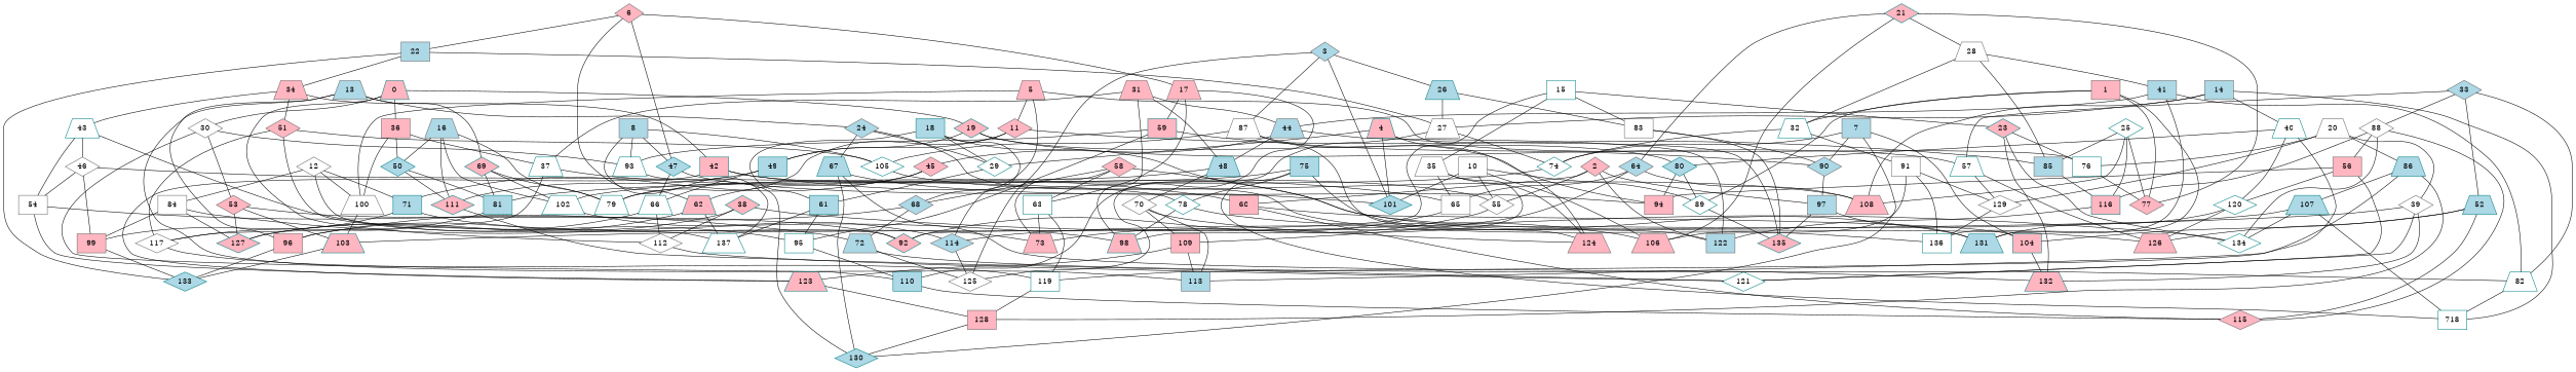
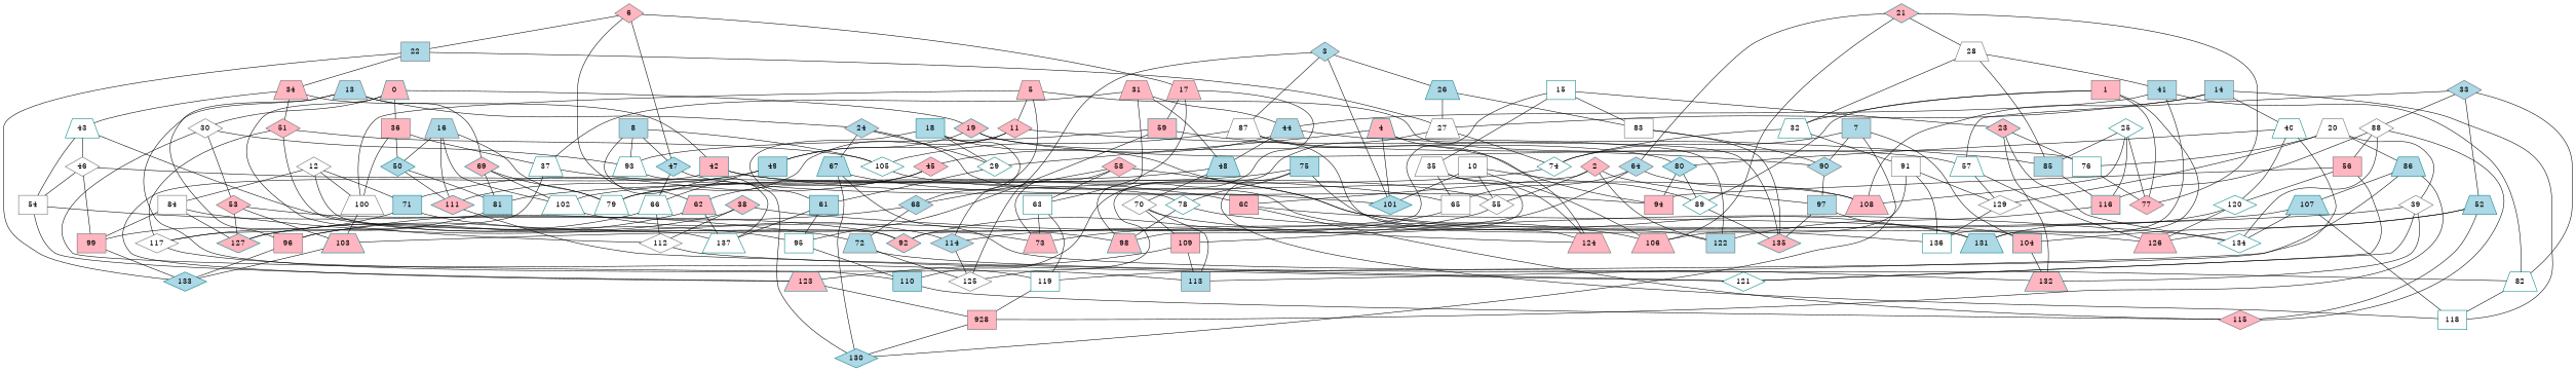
  graph {
    node [color=gray40 fillcolor=white shape=diamond style=filled]
    1 [fillcolor=lightpink shape=box]
    32 [color=teal shape=trapezium]
    77 [fillcolor=lightpink]
    89 [color=teal]
    131 [color=teal fillcolor=lightblue shape=trapezium]
    74 [color=teal]
    91 [shape=box]
    135 [color=teal fillcolor=lightpink]
    2 [fillcolor=lightpink]
    55
    60 [fillcolor=lightpink shape=box]
    97 [fillcolor=lightblue shape=box]
    122 [fillcolor=lightblue shape=box]
    73 [fillcolor=lightpink shape=trapezium]
    104 [color=teal fillcolor=lightpink shape=box]
    115 [fillcolor=lightpink]
    3 [fillcolor=lightblue]
    26 [color=teal fillcolor=lightblue shape=trapezium]
    87 [shape=trapezium]
    101 [color=teal fillcolor=lightblue]
    125
    27 [shape=trapezium]
    83 [shape=box]
    124 [fillcolor=lightpink shape=trapezium]
    105 [color=teal]
    94 [fillcolor=lightpink shape=box]
    4 [color=teal fillcolor=lightpink shape=trapezium]
    29 [color=teal]
    61 [color=teal fillcolor=lightblue shape=box]
    5 [fillcolor=lightpink shape=trapezium]
    11 [fillcolor=lightpink]
    68 [fillcolor=lightblue]
    76 [color=teal shape=box]
    100 [shape=trapezium]
    49 [color=teal fillcolor=lightblue shape=box]
    79 [color=teal shape=trapezium]
    85 [fillcolor=lightblue shape=box]
    96 [fillcolor=lightpink shape=box]
    72 [fillcolor=lightblue shape=trapezium]
    103 [color=teal fillcolor=lightpink shape=trapezium]
    6 [fillcolor=lightpink]
    17 [fillcolor=lightpink shape=trapezium]
    22 [fillcolor=lightblue shape=box]
    47 [color=teal fillcolor=lightblue]
    62 [color=teal fillcolor=lightpink shape=trapezium]
    59 [color=teal fillcolor=lightpink shape=box]
    63 [color=teal shape=box]
    110 [color=teal fillcolor=lightblue shape=box]
    34 [fillcolor=lightpink shape=trapezium]
    133 [color=teal fillcolor=lightblue]
    66 [color=teal shape=trapezium]
    137 [color=teal shape=trapezium]
    127 [color=teal fillcolor=lightpink]
    7 [fillcolor=lightblue shape=box]
    90 [fillcolor=lightblue]
    130 [color=teal fillcolor=lightblue]
    81 [color=teal fillcolor=lightblue shape=box]
    132 [color=teal fillcolor=lightpink shape=trapezium]
    8 [fillcolor=lightblue shape=box]
    93 [color=teal shape=trapezium]
    108 [fillcolor=lightpink shape=trapezium]
    n62 [color=teal fillcolor=lightpink label=0 shape=trapezium]
    19 [color=teal fillcolor=lightpink]
    30
    36 [fillcolor=lightpink shape=box]
    112
    57 [color=teal shape=trapezium]
    80 [color=teal fillcolor=lightblue]
    53 [fillcolor=lightpink]
    50 [color=teal fillcolor=lightblue]
    37 [color=teal shape=trapezium]
    121 [color=teal]
    10 [shape=box]
    106 [fillcolor=lightpink shape=trapezium]
    111 [color=teal fillcolor=lightpink]
    116 [color=teal fillcolor=lightpink shape=box]
    12
    71 [color=teal fillcolor=lightblue shape=box]
    84 [shape=box]
    92 [color=teal fillcolor=lightpink]
    99 [fillcolor=lightpink shape=box]
    98 [color=teal fillcolor=lightpink shape=trapezium]
    13 [fillcolor=lightblue shape=trapezium]
    24 [fillcolor=lightblue]
    69 [color=teal fillcolor=lightpink]
    113 [fillcolor=lightblue shape=box]
    67 [color=teal fillcolor=lightblue shape=trapezium]
    136 [color=teal shape=box]
    102 [color=teal shape=trapezium]
    14 [fillcolor=lightblue shape=box]
    40 [color=teal shape=trapezium]
-   118 [color=teal shape=box label=718]
+   118 [color=teal shape=box]
    120 [color=teal]
    15 [color=teal shape=box]
    23 [color=teal fillcolor=lightpink]
    35 [shape=trapezium]
    134 [color=teal]
    65 [shape=box]
    16 [fillcolor=lightblue shape=trapezium]
    114 [fillcolor=lightblue]
    95 [color=teal shape=box]
    119 [color=teal shape=box]
    18 [color=teal fillcolor=lightblue shape=box]
    129
    126 [fillcolor=lightpink shape=trapezium]
    20 [shape=trapezium]
    39
    86 [color=teal fillcolor=lightblue shape=trapezium]
    107 [color=teal fillcolor=lightblue shape=trapezium]
-   128 [fillcolor=lightpink shape=box]
+   128 [fillcolor=lightpink shape=box label=928]
    21 [color=teal fillcolor=lightpink]
    28 [shape=trapezium]
    64 [fillcolor=lightblue]
    41 [fillcolor=lightblue shape=box]
    109 [fillcolor=lightpink shape=box]
    42 [color=teal fillcolor=lightpink shape=box]
    43 [color=teal shape=trapezium]
    51 [fillcolor=lightpink]
    25 [color=teal]
    44 [fillcolor=lightblue shape=trapezium]
    82 [color=teal shape=trapezium]
    31 [fillcolor=lightpink shape=trapezium]
    48 [color=teal fillcolor=lightblue shape=trapezium]
    117
    45 [fillcolor=lightpink]
    70
    33 [fillcolor=lightblue]
    52 [color=teal fillcolor=lightblue shape=trapezium]
    88
    56 [fillcolor=lightpink shape=box]
    123 [color=teal fillcolor=lightpink shape=trapezium]
    46
    54 [shape=box]
    38 [color=teal fillcolor=lightpink]
    78 [color=teal]
    58 [fillcolor=lightpink]
    75 [color=teal fillcolor=lightblue shape=box]
    1 -- 32
    1 -- 77
    1 -- 89
    1 -- 131
    32 -- 74
    32 -- 91
    89 -- 135
    74 -- 81
    91 -- 106
    91 -- 136
    91 -- 129
    2 -- 55
    2 -- 60
    2 -- 97
    2 -- 122
    55 -- 73
    60 -- 104
    60 -- 115
    97 -- 131
    97 -- 135
    104 -- 132
    3 -- 26
    3 -- 87
    3 -- 101
    3 -- 125
    26 -- 27
    26 -- 83
    87 -- 124
    87 -- 105
    87 -- 94
    27 -- 74
    27 -- 125
    83 -- 135
    83 -- 90
    105 -- 108
    4 -- 135
    4 -- 101
    4 -- 124
    4 -- 29
    29 -- 61
    61 -- 137
    61 -- 95
    5 -- 11
    5 -- 68
    5 -- 76
    5 -- 100
    11 -- 49
    11 -- 79
    11 -- 85
    68 -- 96
    68 -- 72
    76 -- 77
    100 -- 103
    49 -- 66
    49 -- 111
    85 -- 116
    96 -- 133
    72 -- 125
    72 -- 82
    103 -- 133
    6 -- 17
    6 -- 22
    6 -- 47
    6 -- 62
    17 -- 59
    17 -- 63
    17 -- 110
    22 -- 27
    22 -- 34
    22 -- 133
    47 -- 101
    47 -- 66
    62 -- 137
    62 -- 127
    59 -- 90
    59 -- 93
    59 -- 95
    63 -- 73
    63 -- 119
    110 -- 115
    34 -- 42
    34 -- 43
    34 -- 51
    66 -- 127
    66 -- 112
    7 -- 74
    7 -- 104
    7 -- 90
    7 -- 130
    90 -- 97
    81 -- 117
    8 -- 105
    8 -- 47
    8 -- 137
    8 -- 93
    93 -- 130
    n62 -- 19
    n62 -- 30
    n62 -- 36
    n62 -- 112
    19 -- 49
    19 -- 57
    19 -- 80
    30 -- 110
    30 -- 93
    30 -- 53
    36 -- 100
    36 -- 50
    36 -- 37
    112 -- 121
    57 -- 129
    57 -- 126
    80 -- 89
    80 -- 94
    53 -- 103
    53 -- 127
    53 -- 92
    50 -- 81
    50 -- 111
    37 -- 60
    37 -- 117
    10 -- 89
    10 -- 55
    10 -- 101
    10 -- 106
    111 -- 121
    116 -- 122
    12 -- 100
    12 -- 71
    12 -- 84
    12 -- 92
    71 -- 73
    71 -- 99
    84 -- 127
    84 -- 99
    84 -- 98
    99 -- 133
    13 -- 96
    13 -- 24
    13 -- 69
    13 -- 113
    24 -- 29
    24 -- 67
    24 -- 136
    69 -- 79
    69 -- 81
    69 -- 102
    67 -- 94
    67 -- 130
    67 -- 132
    102 -- 114
    14 -- 27
    14 -- 108
    14 -- 40
    14 -- 118
    40 -- 80
    40 -- 113
    40 -- 120
    120 -- 131
    120 -- 126
    15 -- 83
    15 -- 92
    15 -- 23
    15 -- 35
    23 -- 76
    23 -- 132
    23 -- 134
    35 -- 124
    35 -- 98
    35 -- 65
    65 -- 92
    16 -- 79
    16 -- 50
    16 -- 111
    16 -- 102
    114 -- 125
    95 -- 110
    119 -- 128
    18 -- 131
    18 -- 29
    18 -- 61
    18 -- 114
    129 -- 136
    20 -- 76
    20 -- 129
    20 -- 39
    20 -- 86
    39 -- 103
    39 -- 132
    39 -- 121
    86 -- 119
    86 -- 107
    86 -- 128
    107 -- 118
    107 -- 134
    107 -- 114
    128 -- 130
    21 -- 77
    21 -- 106
    21 -- 28
    21 -- 64
    28 -- 32
    28 -- 85
    28 -- 41
    64 -- 108
    64 -- 65
    64 -- 109
    41 -- 136
    41 -- 44
    41 -- 82
    109 -- 113
    109 -- 123
    42 -- 55
    42 -- 65
    42 -- 123
    43 -- 95
    43 -- 46
    43 -- 54
    51 -- 105
    51 -- 137
    51 -- 117
    25 -- 77
    25 -- 85
    25 -- 108
    25 -- 116
    44 -- 122
    44 -- 48
    44 -- 45
    82 -- 118
    31 -- 37
    31 -- 98
    31 -- 44
    31 -- 48
    48 -- 79
    48 -- 70
    117 -- 119
    45 -- 62
    45 -- 71
    70 -- 124
    70 -- 113
    70 -- 109
    33 -- 57
    33 -- 82
    33 -- 52
    33 -- 88
    52 -- 104
    52 -- 115
    52 -- 126
    88 -- 115
    88 -- 116
    88 -- 134
    88 -- 56
    56 -- 94
    56 -- 121
    56 -- 120
    123 -- 128
    46 -- 99
    46 -- 54
    46 -- 78
    54 -- 72
    54 -- 123
    38 -- 96
    38 -- 112
    38 -- 134
    78 -- 106
    78 -- 98
    58 -- 73
    58 -- 68
    58 -- 63
    58 -- 126
    75 -- 122
    75 -- 102
    75 -- 118
    75 -- 78
  }
